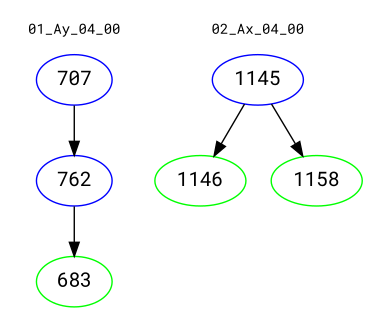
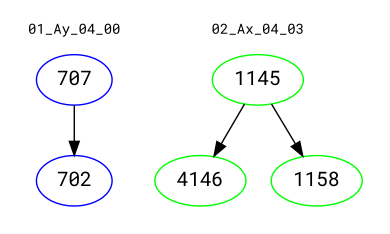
  digraph {
    fontname="Roboto Mono"
    node [color=blue fontname="Roboto Mono"]
    edge [color=black fontname="Roboto Mono"]
-   n1 [label=762]
-   n2 [color=green label=683]
+   n1 [label=702]
    n3 [label=707]
-   n4 [label=1145]
-   n5 [color=green label=1146]
+   n4 [color=green label=1145]
+   n5 [color=green label=4146]
    n6 [color=green label=1158]
    subgraph cluster_1 {
      color=white
      fontsize=10
      label="01_Ay_04_00"
      n1
-     n2
      n3
    }
    subgraph cluster_2 {
      color=white
      fontsize=10
-     label="02_Ax_04_00"
+     label="02_Ax_04_03"
      n4
      n5
      n6
    }
-   n1 -> n2
    n3 -> n1
    n4 -> n5
    n4 -> n6
  }
